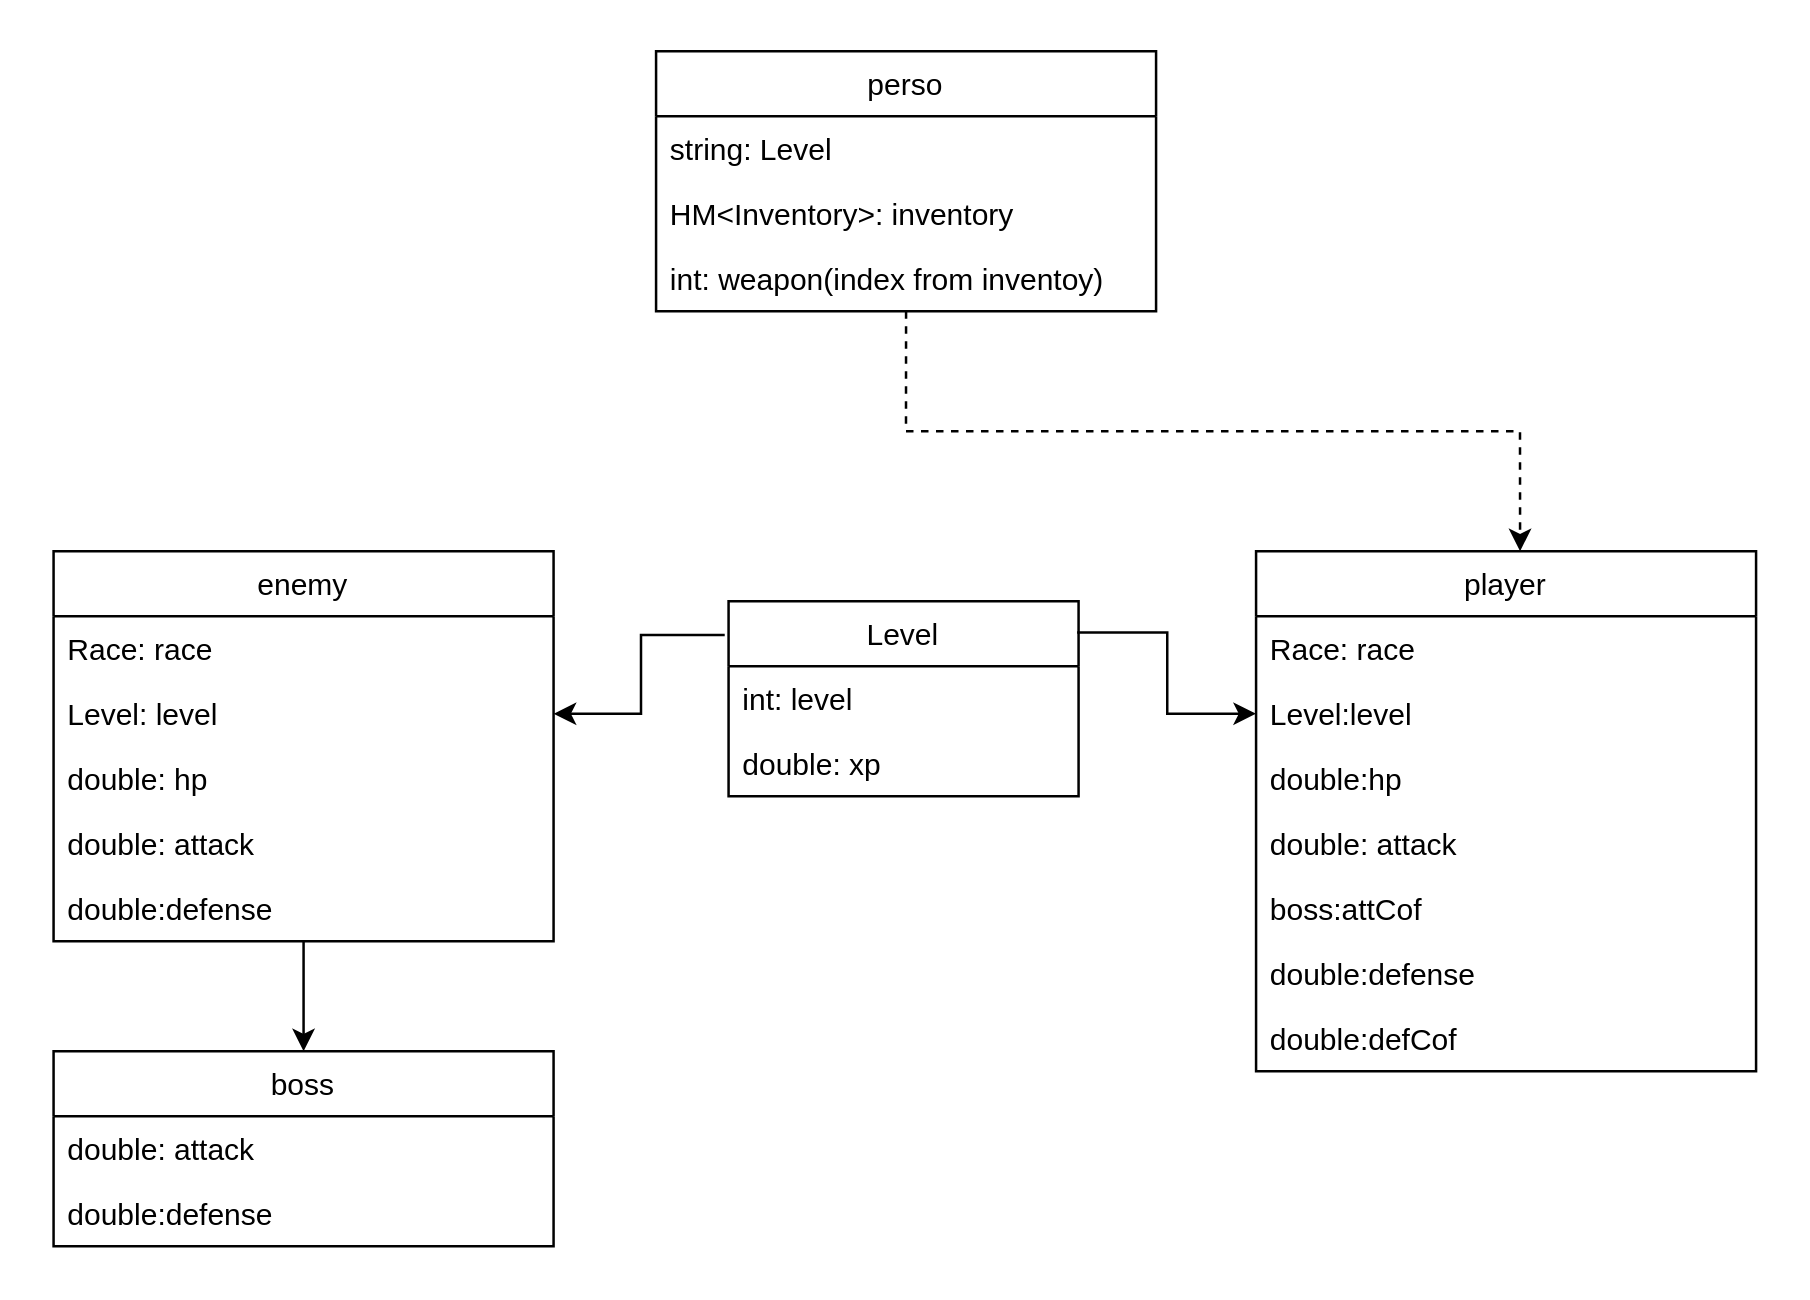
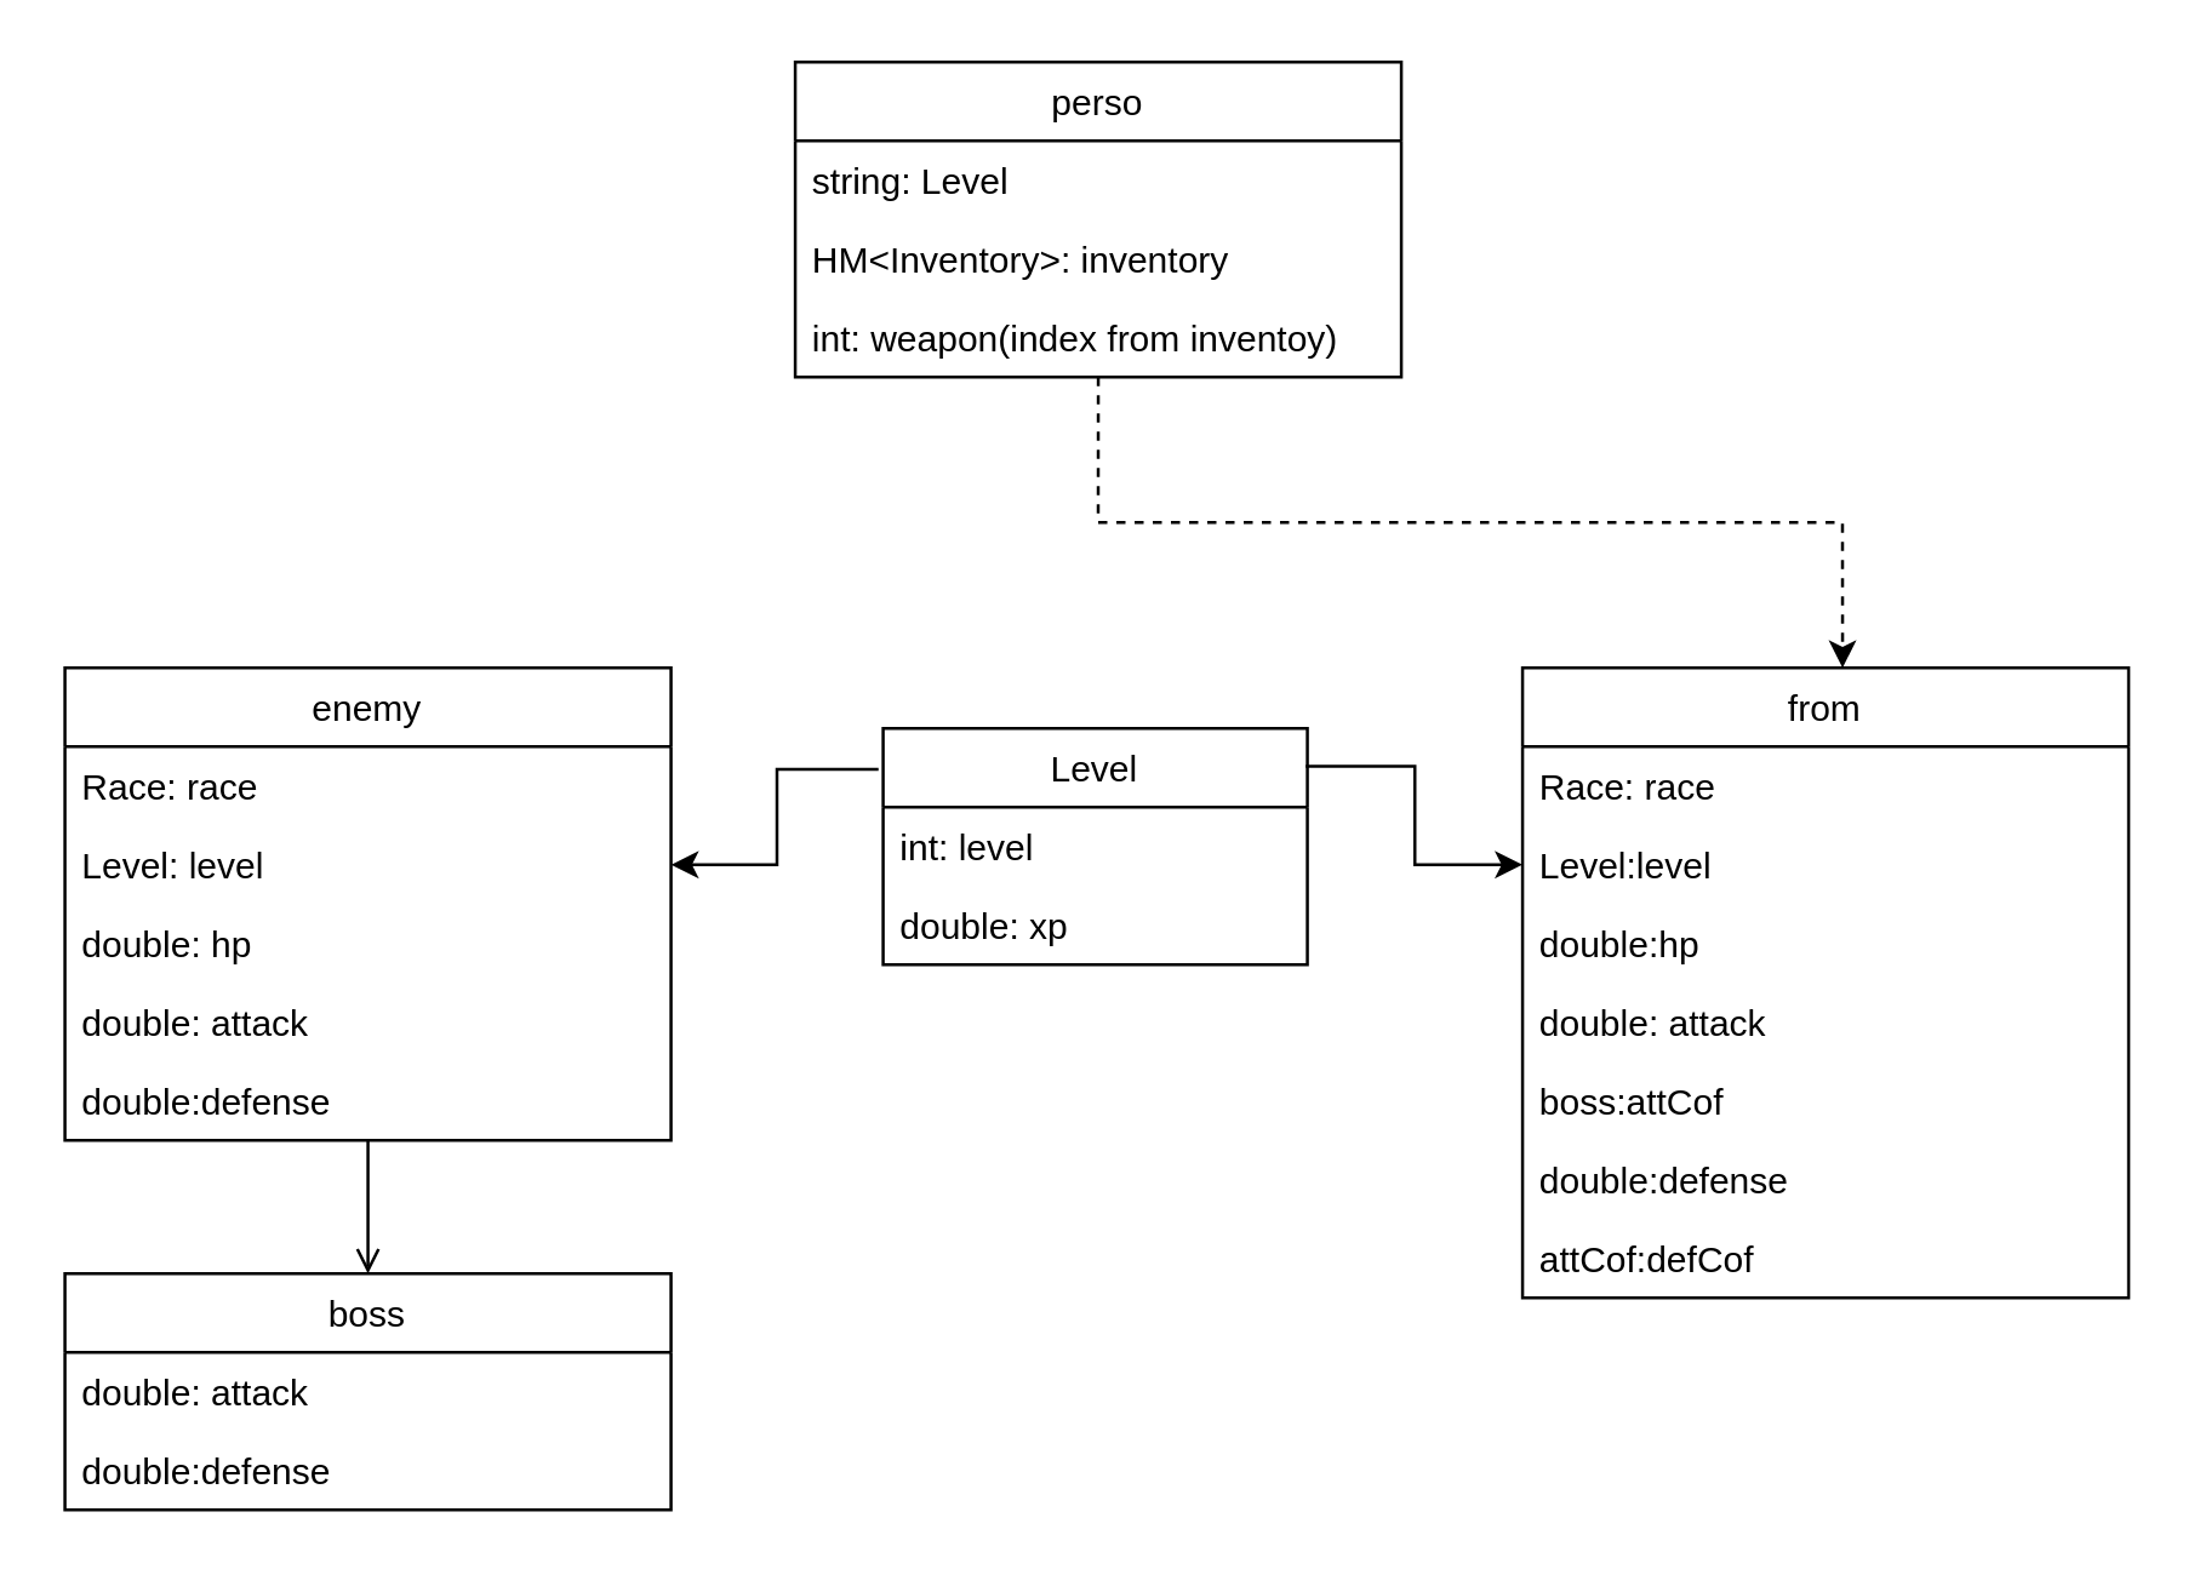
  <mxCell id="0" />
  <mxCell id="1" parent="0" />
  <mxCell id="2" style="edgeStyle=orthogonalEdgeStyle;rounded=0;orthogonalLoop=1;jettySize=auto;html=1;entryX=0.5;entryY=0;entryDx=0;entryDy=0;" parent="1" edge="1"><mxGeometry relative="1" as="geometry"><mxPoint x="221" y="25" as="sourcePoint" /></mxGeometry></mxCell>
  <mxCell id="3" style="edgeStyle=orthogonalEdgeStyle;rounded=0;orthogonalLoop=1;jettySize=auto;html=1;exitX=0.5;exitY=1;exitDx=0;exitDy=0;entryX=0.528;entryY=0;entryDx=0;entryDy=0;entryPerimeter=0;dashed=1;" parent="1" source="4" target="15" edge="1"><mxGeometry relative="1" as="geometry" /></mxCell>
  <mxCell id="4" value="perso" style="swimlane;fontStyle=0;childLayout=stackLayout;horizontal=1;startSize=26;fillColor=none;horizontalStack=0;resizeParent=1;resizeParentMax=0;resizeLast=0;collapsible=1;marginBottom=0;" parent="1" vertex="1"><mxGeometry x="261.93" y="20" width="200" height="104" as="geometry" /></mxCell>
  <mxCell id="5" value="string: Level" style="text;strokeColor=none;fillColor=none;align=left;verticalAlign=top;spacingLeft=4;spacingRight=4;overflow=hidden;rotatable=0;points=[[0,0.5],[1,0.5]];portConstraint=eastwest;" parent="4" vertex="1"><mxGeometry y="26" width="200" height="26" as="geometry" /></mxCell>
  <mxCell id="6" value="HM&lt;Inventory&gt;: inventory" style="text;strokeColor=none;fillColor=none;align=left;verticalAlign=top;spacingLeft=4;spacingRight=4;overflow=hidden;rotatable=0;points=[[0,0.5],[1,0.5]];portConstraint=eastwest;" parent="4" vertex="1"><mxGeometry y="52" width="200" height="26" as="geometry" /></mxCell>
  <mxCell id="7" value="int: weapon(index from inventoy)" style="text;strokeColor=none;fillColor=none;align=left;verticalAlign=top;spacingLeft=4;spacingRight=4;overflow=hidden;rotatable=0;points=[[0,0.5],[1,0.5]];portConstraint=eastwest;" parent="4" vertex="1"><mxGeometry y="78" width="200" height="26" as="geometry" /></mxCell>
- <mxCell id="8" value="" style="edgeStyle=orthogonalEdgeStyle;rounded=0;orthogonalLoop=1;jettySize=auto;html=1;" parent="1" source="9" target="23" edge="1"><mxGeometry relative="1" as="geometry" /></mxCell>
+ <mxCell id="8" value="" style="edgeStyle=orthogonalEdgeStyle;rounded=0;orthogonalLoop=1;jettySize=auto;html=1;endArrow=open;" parent="1" source="9" target="23" edge="1"><mxGeometry relative="1" as="geometry" /></mxCell>
  <mxCell id="9" value="enemy" style="swimlane;fontStyle=0;childLayout=stackLayout;horizontal=1;startSize=26;fillColor=none;horizontalStack=0;resizeParent=1;resizeParentMax=0;resizeLast=0;collapsible=1;marginBottom=0;" parent="1" vertex="1"><mxGeometry x="20.93" y="220" width="200" height="156" as="geometry" /></mxCell>
  <mxCell id="10" value="Race: race" style="text;strokeColor=none;fillColor=none;align=left;verticalAlign=top;spacingLeft=4;spacingRight=4;overflow=hidden;rotatable=0;points=[[0,0.5],[1,0.5]];portConstraint=eastwest;" parent="9" vertex="1"><mxGeometry y="26" width="200" height="26" as="geometry" /></mxCell>
  <mxCell id="11" value="Level: level" style="text;strokeColor=none;fillColor=none;align=left;verticalAlign=top;spacingLeft=4;spacingRight=4;overflow=hidden;rotatable=0;points=[[0,0.5],[1,0.5]];portConstraint=eastwest;" parent="9" vertex="1"><mxGeometry y="52" width="200" height="26" as="geometry" /></mxCell>
  <mxCell id="12" value="double: hp" style="text;strokeColor=none;fillColor=none;align=left;verticalAlign=top;spacingLeft=4;spacingRight=4;overflow=hidden;rotatable=0;points=[[0,0.5],[1,0.5]];portConstraint=eastwest;" parent="9" vertex="1"><mxGeometry y="78" width="200" height="26" as="geometry" /></mxCell>
  <mxCell id="13" value="double: attack" style="text;strokeColor=none;fillColor=none;align=left;verticalAlign=top;spacingLeft=4;spacingRight=4;overflow=hidden;rotatable=0;points=[[0,0.5],[1,0.5]];portConstraint=eastwest;" parent="9" vertex="1"><mxGeometry y="104" width="200" height="26" as="geometry" /></mxCell>
  <mxCell id="14" value="double:defense" style="text;strokeColor=none;fillColor=none;align=left;verticalAlign=top;spacingLeft=4;spacingRight=4;overflow=hidden;rotatable=0;points=[[0,0.5],[1,0.5]];portConstraint=eastwest;" parent="9" vertex="1"><mxGeometry y="130" width="200" height="26" as="geometry" /></mxCell>
- <mxCell id="15" value="player" style="swimlane;fontStyle=0;childLayout=stackLayout;horizontal=1;startSize=26;fillColor=none;horizontalStack=0;resizeParent=1;resizeParentMax=0;resizeLast=0;collapsible=1;marginBottom=0;" parent="1" vertex="1"><mxGeometry x="501.93" y="220" width="200" height="208" as="geometry" /></mxCell>
+ <mxCell id="15" value="from" style="swimlane;fontStyle=0;childLayout=stackLayout;horizontal=1;startSize=26;fillColor=none;horizontalStack=0;resizeParent=1;resizeParentMax=0;resizeLast=0;collapsible=1;marginBottom=0;" parent="1" vertex="1"><mxGeometry x="501.93" y="220" width="200" height="208" as="geometry" /></mxCell>
  <mxCell id="16" value="Race: race" style="text;strokeColor=none;fillColor=none;align=left;verticalAlign=top;spacingLeft=4;spacingRight=4;overflow=hidden;rotatable=0;points=[[0,0.5],[1,0.5]];portConstraint=eastwest;" parent="15" vertex="1"><mxGeometry y="26" width="200" height="26" as="geometry" /></mxCell>
  <mxCell id="17" value="Level:level" style="text;strokeColor=none;fillColor=none;align=left;verticalAlign=top;spacingLeft=4;spacingRight=4;overflow=hidden;rotatable=0;points=[[0,0.5],[1,0.5]];portConstraint=eastwest;" parent="15" vertex="1"><mxGeometry y="52" width="200" height="26" as="geometry" /></mxCell>
  <mxCell id="18" value="double:hp" style="text;strokeColor=none;fillColor=none;align=left;verticalAlign=top;spacingLeft=4;spacingRight=4;overflow=hidden;rotatable=0;points=[[0,0.5],[1,0.5]];portConstraint=eastwest;" parent="15" vertex="1"><mxGeometry y="78" width="200" height="26" as="geometry" /></mxCell>
  <mxCell id="19" value="double: attack" style="text;strokeColor=none;fillColor=none;align=left;verticalAlign=top;spacingLeft=4;spacingRight=4;overflow=hidden;rotatable=0;points=[[0,0.5],[1,0.5]];portConstraint=eastwest;" parent="15" vertex="1"><mxGeometry y="104" width="200" height="26" as="geometry" /></mxCell>
  <mxCell id="20" value="boss:attCof" style="text;strokeColor=none;fillColor=none;align=left;verticalAlign=top;spacingLeft=4;spacingRight=4;overflow=hidden;rotatable=0;points=[[0,0.5],[1,0.5]];portConstraint=eastwest;" parent="15" vertex="1"><mxGeometry y="130" width="200" height="26" as="geometry" /></mxCell>
  <mxCell id="21" value="double:defense" style="text;strokeColor=none;fillColor=none;align=left;verticalAlign=top;spacingLeft=4;spacingRight=4;overflow=hidden;rotatable=0;points=[[0,0.5],[1,0.5]];portConstraint=eastwest;" parent="15" vertex="1"><mxGeometry y="156" width="200" height="26" as="geometry" /></mxCell>
- <mxCell id="22" value="double:defCof" style="text;strokeColor=none;fillColor=none;align=left;verticalAlign=top;spacingLeft=4;spacingRight=4;overflow=hidden;rotatable=0;points=[[0,0.5],[1,0.5]];portConstraint=eastwest;" parent="15" vertex="1"><mxGeometry y="182" width="200" height="26" as="geometry" /></mxCell>
+ <mxCell id="22" value="attCof:defCof" style="text;strokeColor=none;fillColor=none;align=left;verticalAlign=top;spacingLeft=4;spacingRight=4;overflow=hidden;rotatable=0;points=[[0,0.5],[1,0.5]];portConstraint=eastwest;" parent="15" vertex="1"><mxGeometry y="182" width="200" height="26" as="geometry" /></mxCell>
  <mxCell id="23" value="boss" style="swimlane;fontStyle=0;childLayout=stackLayout;horizontal=1;startSize=26;fillColor=none;horizontalStack=0;resizeParent=1;resizeParentMax=0;resizeLast=0;collapsible=1;marginBottom=0;" parent="1" vertex="1"><mxGeometry x="20.93" y="420" width="200" height="78" as="geometry" /></mxCell>
  <mxCell id="24" value="double: attack" style="text;strokeColor=none;fillColor=none;align=left;verticalAlign=top;spacingLeft=4;spacingRight=4;overflow=hidden;rotatable=0;points=[[0,0.5],[1,0.5]];portConstraint=eastwest;" parent="23" vertex="1"><mxGeometry y="26" width="200" height="26" as="geometry" /></mxCell>
  <mxCell id="25" value="double:defense" style="text;strokeColor=none;fillColor=none;align=left;verticalAlign=top;spacingLeft=4;spacingRight=4;overflow=hidden;rotatable=0;points=[[0,0.5],[1,0.5]];portConstraint=eastwest;" parent="23" vertex="1"><mxGeometry y="52" width="200" height="26" as="geometry" /></mxCell>
  <mxCell id="26" style="edgeStyle=orthogonalEdgeStyle;rounded=0;orthogonalLoop=1;jettySize=auto;html=1;exitX=-0.011;exitY=0.173;exitDx=0;exitDy=0;entryX=1;entryY=0.5;entryDx=0;entryDy=0;exitPerimeter=0;" parent="1" source="28" target="11" edge="1"><mxGeometry relative="1" as="geometry" /></mxCell>
  <mxCell id="27" style="edgeStyle=orthogonalEdgeStyle;rounded=0;orthogonalLoop=1;jettySize=auto;html=1;exitX=0.996;exitY=0.16;exitDx=0;exitDy=0;entryX=0;entryY=0.5;entryDx=0;entryDy=0;exitPerimeter=0;" parent="1" source="28" target="17" edge="1"><mxGeometry relative="1" as="geometry" /></mxCell>
  <mxCell id="28" value="Level" style="swimlane;fontStyle=0;childLayout=stackLayout;horizontal=1;startSize=26;fillColor=none;horizontalStack=0;resizeParent=1;resizeParentMax=0;resizeLast=0;collapsible=1;marginBottom=0;" parent="1" vertex="1"><mxGeometry x="290.93" y="240" width="140" height="78" as="geometry" /></mxCell>
  <mxCell id="29" value="int: level" style="text;strokeColor=none;fillColor=none;align=left;verticalAlign=top;spacingLeft=4;spacingRight=4;overflow=hidden;rotatable=0;points=[[0,0.5],[1,0.5]];portConstraint=eastwest;" parent="28" vertex="1"><mxGeometry y="26" width="140" height="26" as="geometry" /></mxCell>
  <mxCell id="30" value="double: xp" style="text;strokeColor=none;fillColor=none;align=left;verticalAlign=top;spacingLeft=4;spacingRight=4;overflow=hidden;rotatable=0;points=[[0,0.5],[1,0.5]];portConstraint=eastwest;" parent="28" vertex="1"><mxGeometry y="52" width="140" height="26" as="geometry" /></mxCell>
